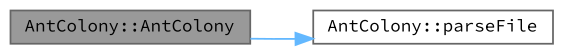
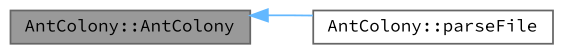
  digraph {
    rankdir=LR
    fontname="Source Code Pro"
    node [fontname="Source Code Pro" fontsize=10 shape=box style=filled]
    n1 [color=gray40 fillcolor=grey60 fontcolor=black height=0.2 label="AntColony::AntColony" width=0.4]
    n2 [color=grey40 fillcolor=white height=0.2 label="AntColony::parseFile" width=0.4]
-   n1 -> n2 [color=steelblue1 fontname="Source Code Pro" fontsize=10 labelfontname=Helvetica labelfontsize=10 style=solid]
+   n2 -> n1 [color=steelblue1 fontname="Source Code Pro" fontsize=10 labelfontname=Helvetica labelfontsize=10 style=solid]
  }
